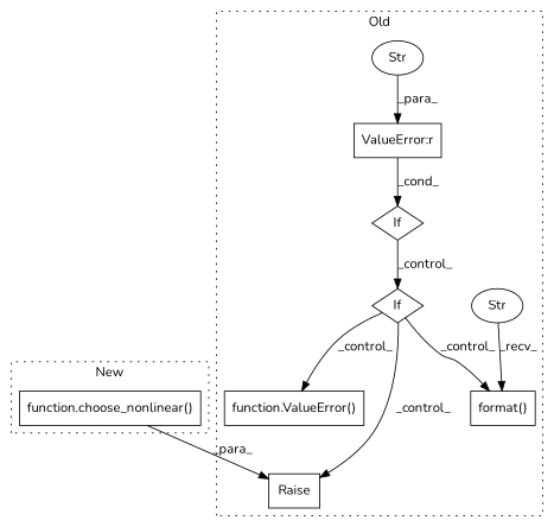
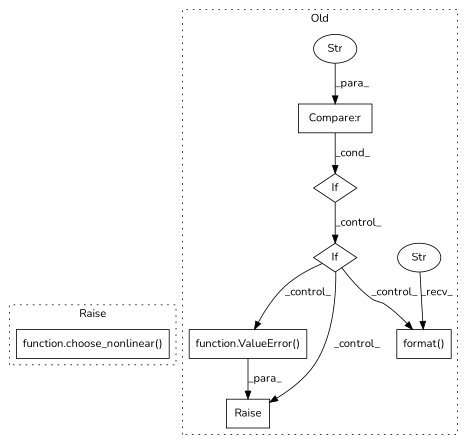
  digraph {
    fontname=Nunito
    node [a=75 fontname=Nunito l=6 shape=box]
    edge [fontname=Nunito]
    n1 [l="11,1" label="function.ValueError()" s="1703,1755"]
    n2 [a=96 l="3,18" label=If s="1492,1521" shape=diamond]
    n3 [a=91 label=Raise s=1697]
    n4 [l="24,1" label="format()" s="1714,1754"]
    n5 [a=66 l=16 label=Str s=1714 shape=ellipse]
    n6 [a=96 l="0,18" label=If s="1582,1611" shape=diamond]
-   n7 [a=40 l=26 label="ValueError:r" s=1495]
+   n7 [a=40 l=26 label="Compare:r" s=1495]
    n8 [a=66 label=Str s=1515 shape=ellipse]
    n9 [l="17,11" label="function.choose_nonlinear()" s="1723,1756"]
    subgraph cluster_1 {
      label=Old
      style=dotted
      n1
      n2
      n3
      n4
      n5
      n6
      n7
      n8
    }
    subgraph cluster_2 {
-     label=New
+     label=Raise
      style=dotted
      n9
    }
-   n9 -> n3 [label=_para_]
+   n1 -> n3 [label=_para_]
    n2 -> n6 [label=_control_]
    n5 -> n4 [label=_recv_]
    n6 -> n1 [label=_control_]
    n6 -> n3 [label=_control_]
    n6 -> n4 [label=_control_]
    n7 -> n2 [label=_cond_]
    n8 -> n7 [label=_para_]
  }
